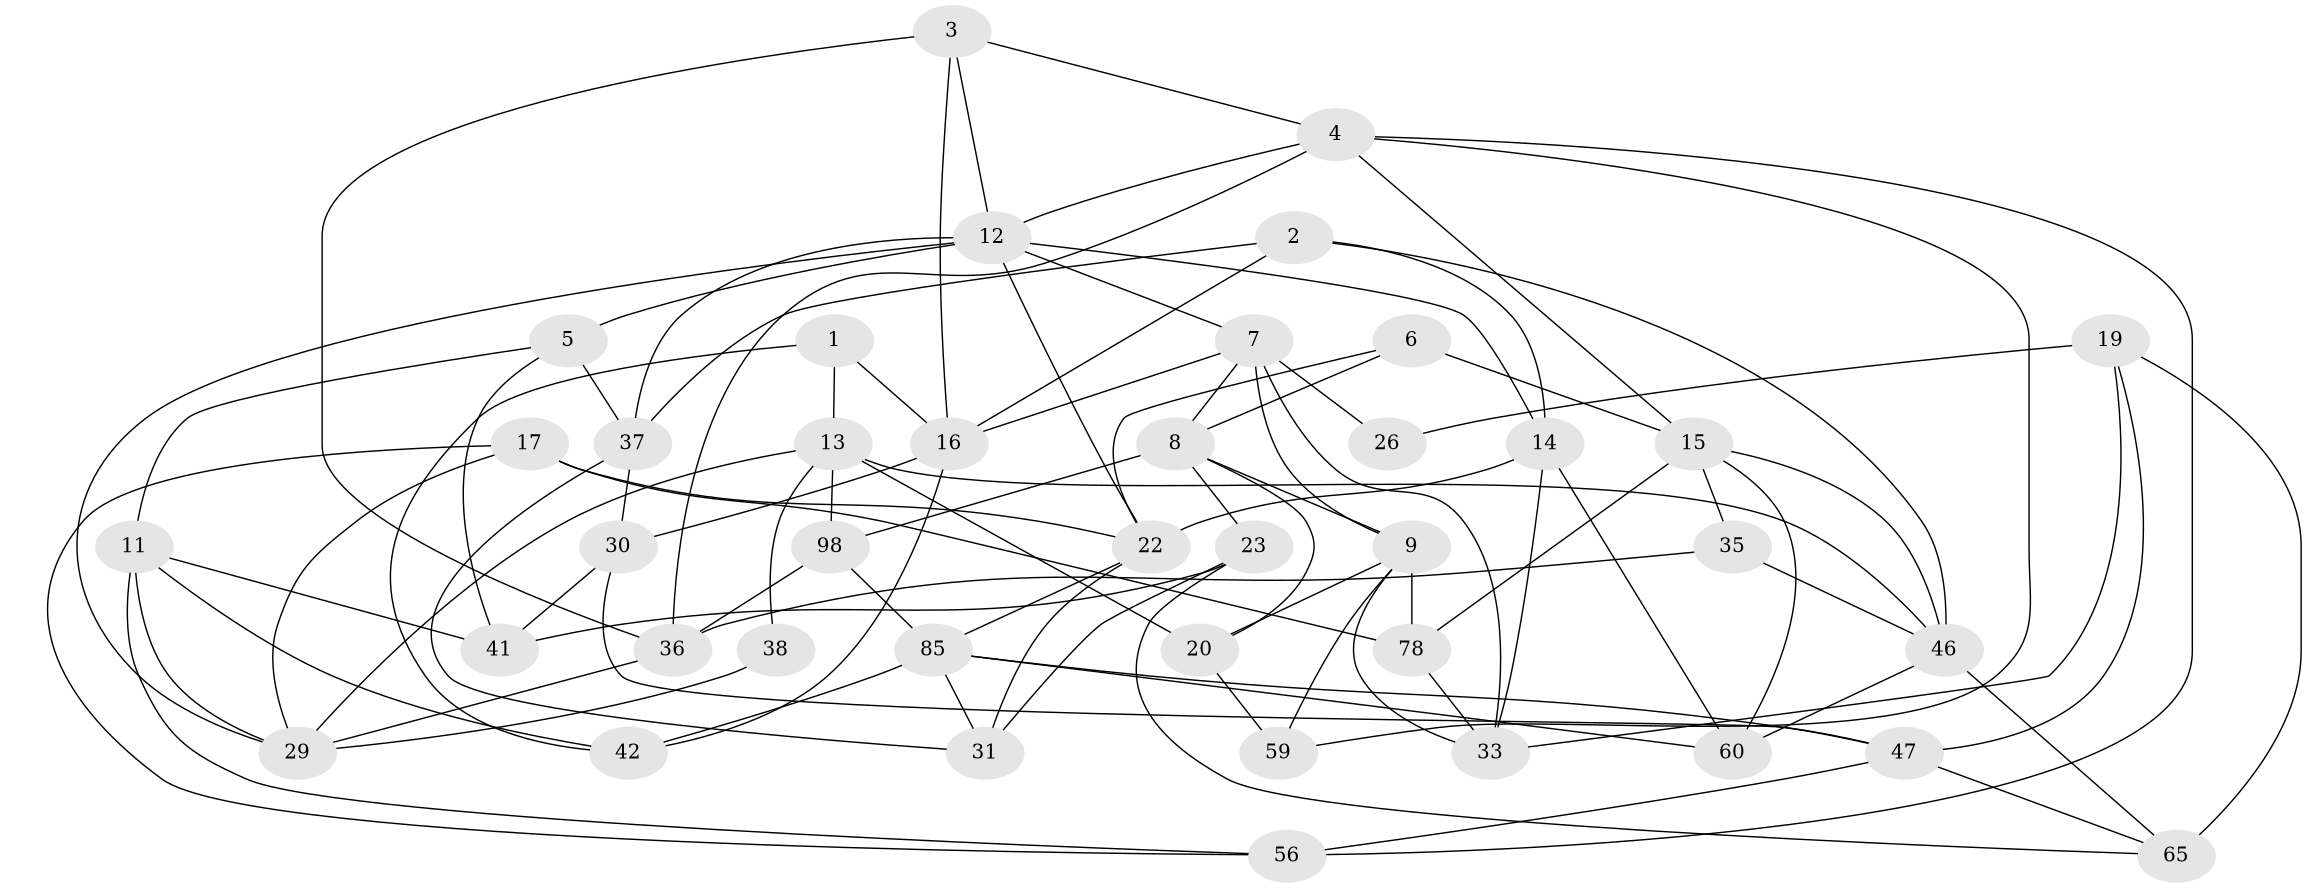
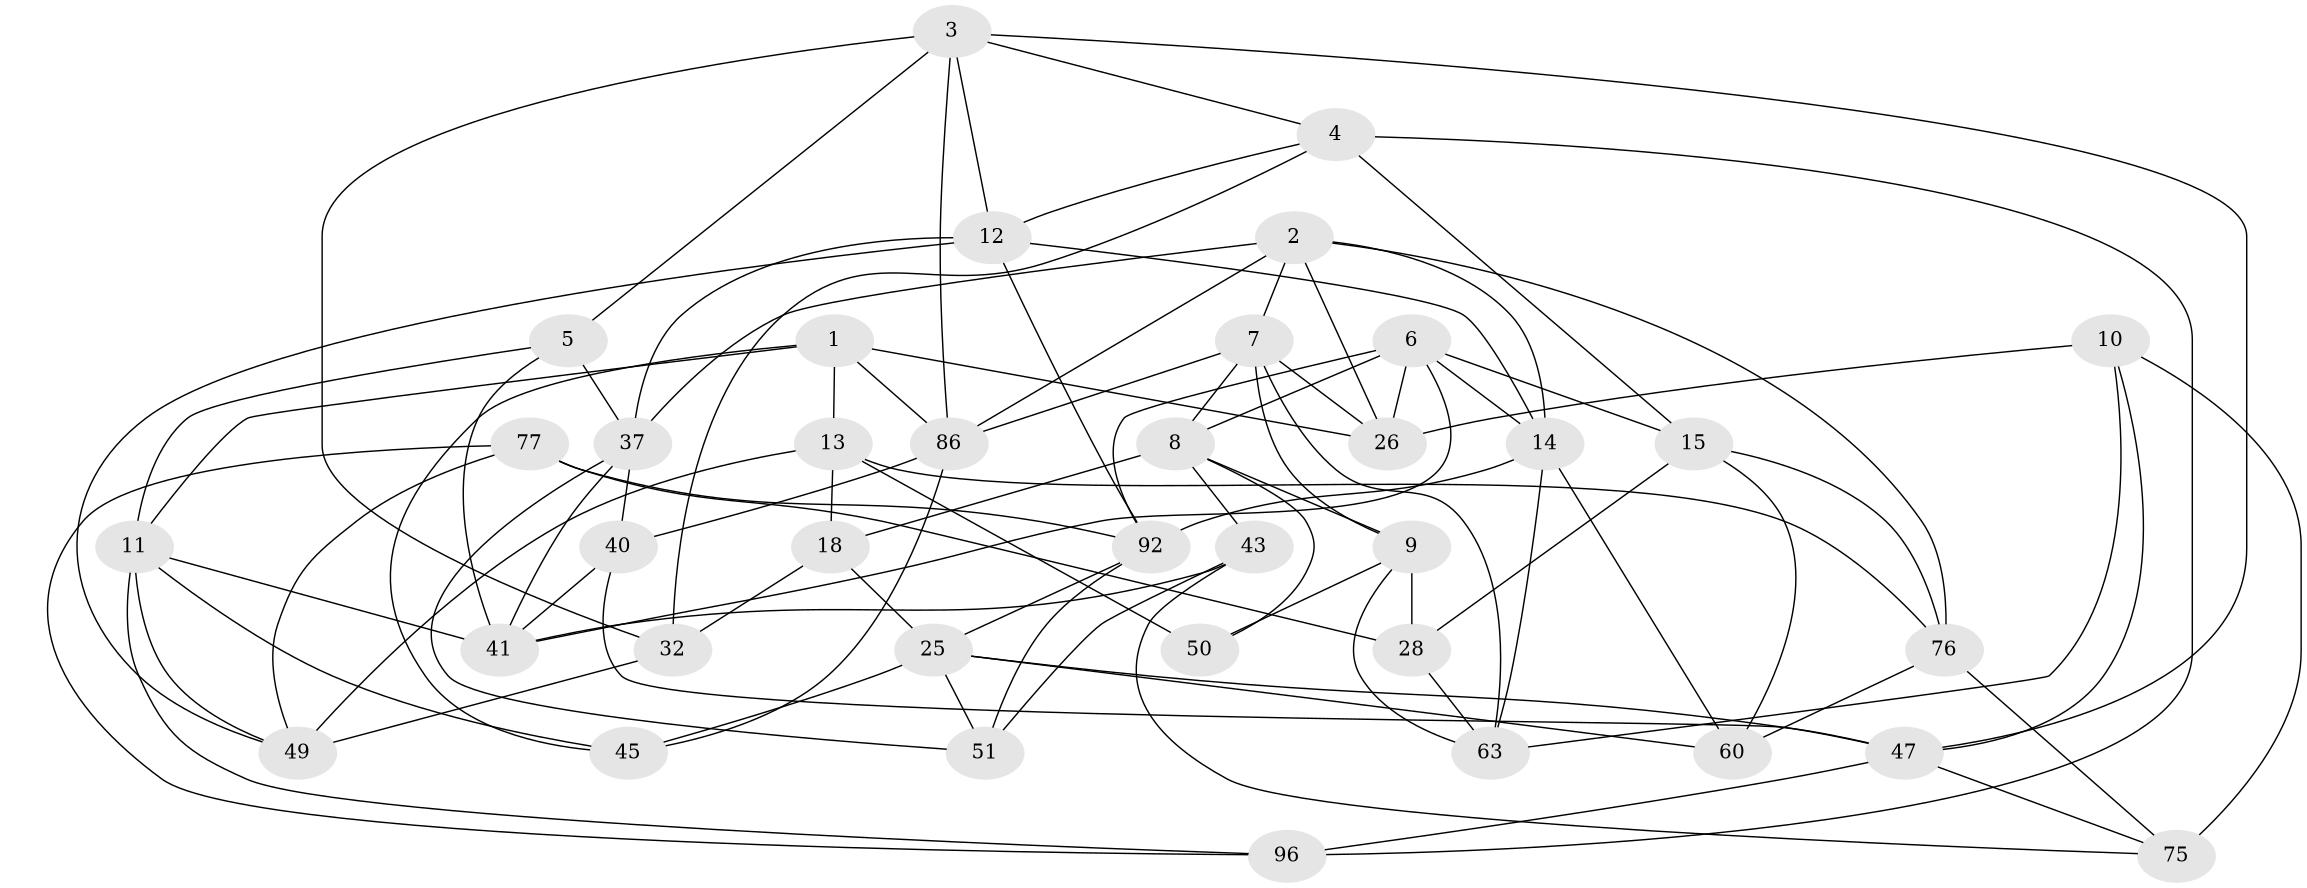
  graph {
    node [color=gray90 style=filled]
    1 [super="+24"]
    11 [super="+63"]
    13 [super="+31"]
-   16 [super="+48"]
+   16 [super="+48" label=86]
    26 [super="+32"]
-   42
-   56
+   42 [label=45]
+   56 [label=96]
    41 [super="+55"]
-   49 [super="+61" label=29]
-   46 [super="+54"]
-   18 [label=98]
-   20
-   38
-   40 [label=30]
+   49 [super="+61"]
+   46 [super="+54" label=76]
+   18
+   20 [label=50]
+   40
    2 [super="+45"]
    7 [super="+21"]
    14 [super="+44"]
    37 [super="+64"]
    8 [super="+39"]
    9 [super="+34"]
-   33
-   22 [super="+58"]
+   33 [label=63]
+   22 [super="+58" label=92]
    60
-   51 [label=31]
-   65
+   51
+   65 [label=75]
    3 [super="+29"]
    4 [super="+62"]
    5
    12 [super="+30"]
-   36 [super="+53"]
+   36 [super="+53" label=32]
    47 [super="+52"]
    15 [super="+19"]
-   59
-   28 [super="+57" label=78]
-   35
+   28 [super="+57"]
    6 [super="+27"]
-   23
-   25 [super="+50" label=85]
-   10 [label=19]
-   17 [super="+43"]
+   23 [label=43]
+   25 [super="+50"]
+   10
+   17 [super="+43" label=77]
+   1 -- 11
    1 -- 13
    1 -- 16
+   1 -- 26 [weight=2]
    1 -- 42
    11 -- 42
    11 -- 56
    11 -- 41
    11 -- 49
    13 -- 49
    13 -- 46
    13 -- 18
    13 -- 20
-   13 -- 38
    16 -- 42
    16 -- 40
    46 -- 60
    46 -- 65
    18 -- 36
    18 -- 25
-   20 -- 59
-   38 -- 49 [weight=2]
    40 -- 41
    40 -- 47
    2 -- 16
+   2 -- 26
    2 -- 46
-   12 -- 7
+   2 -- 7
    2 -- 14
    2 -- 37
    7 -- 16
    7 -- 26
    7 -- 8
    7 -- 9
    7 -- 33
    14 -- 33
    14 -- 22
    14 -- 60
+   37 -- 41
    37 -- 40
    37 -- 51
    8 -- 18
    8 -- 20
    8 -- 9
    8 -- 23
    9 -- 20
    9 -- 33
-   9 -- 59
    9 -- 28
    22 -- 51
    22 -- 25
    3 -- 16
    3 -- 4
-   12 -- 5
+   3 -- 5
    3 -- 12
    3 -- 36
+   3 -- 47
    4 -- 56
    4 -- 12
    4 -- 36
    4 -- 15
-   4 -- 59
    5 -- 11
    5 -- 41
    5 -- 37
    12 -- 49
    12 -- 14
    12 -- 37
    12 -- 22
    36 -- 49
    47 -- 56
    47 -- 65
    15 -- 46
    15 -- 60
    15 -- 28
-   15 -- 35
    28 -- 33
-   35 -- 46
-   35 -- 36 [weight=2]
+   6 -- 26
+   6 -- 41
+   6 -- 14
    6 -- 8
    6 -- 22
    6 -- 15
    23 -- 41
    23 -- 51
    23 -- 65
    25 -- 42
    25 -- 60
    25 -- 51
    25 -- 47
    10 -- 26
    10 -- 33
    10 -- 65
    10 -- 47
    17 -- 56
    17 -- 49
    17 -- 22
    17 -- 28 [weight=3]
  }
